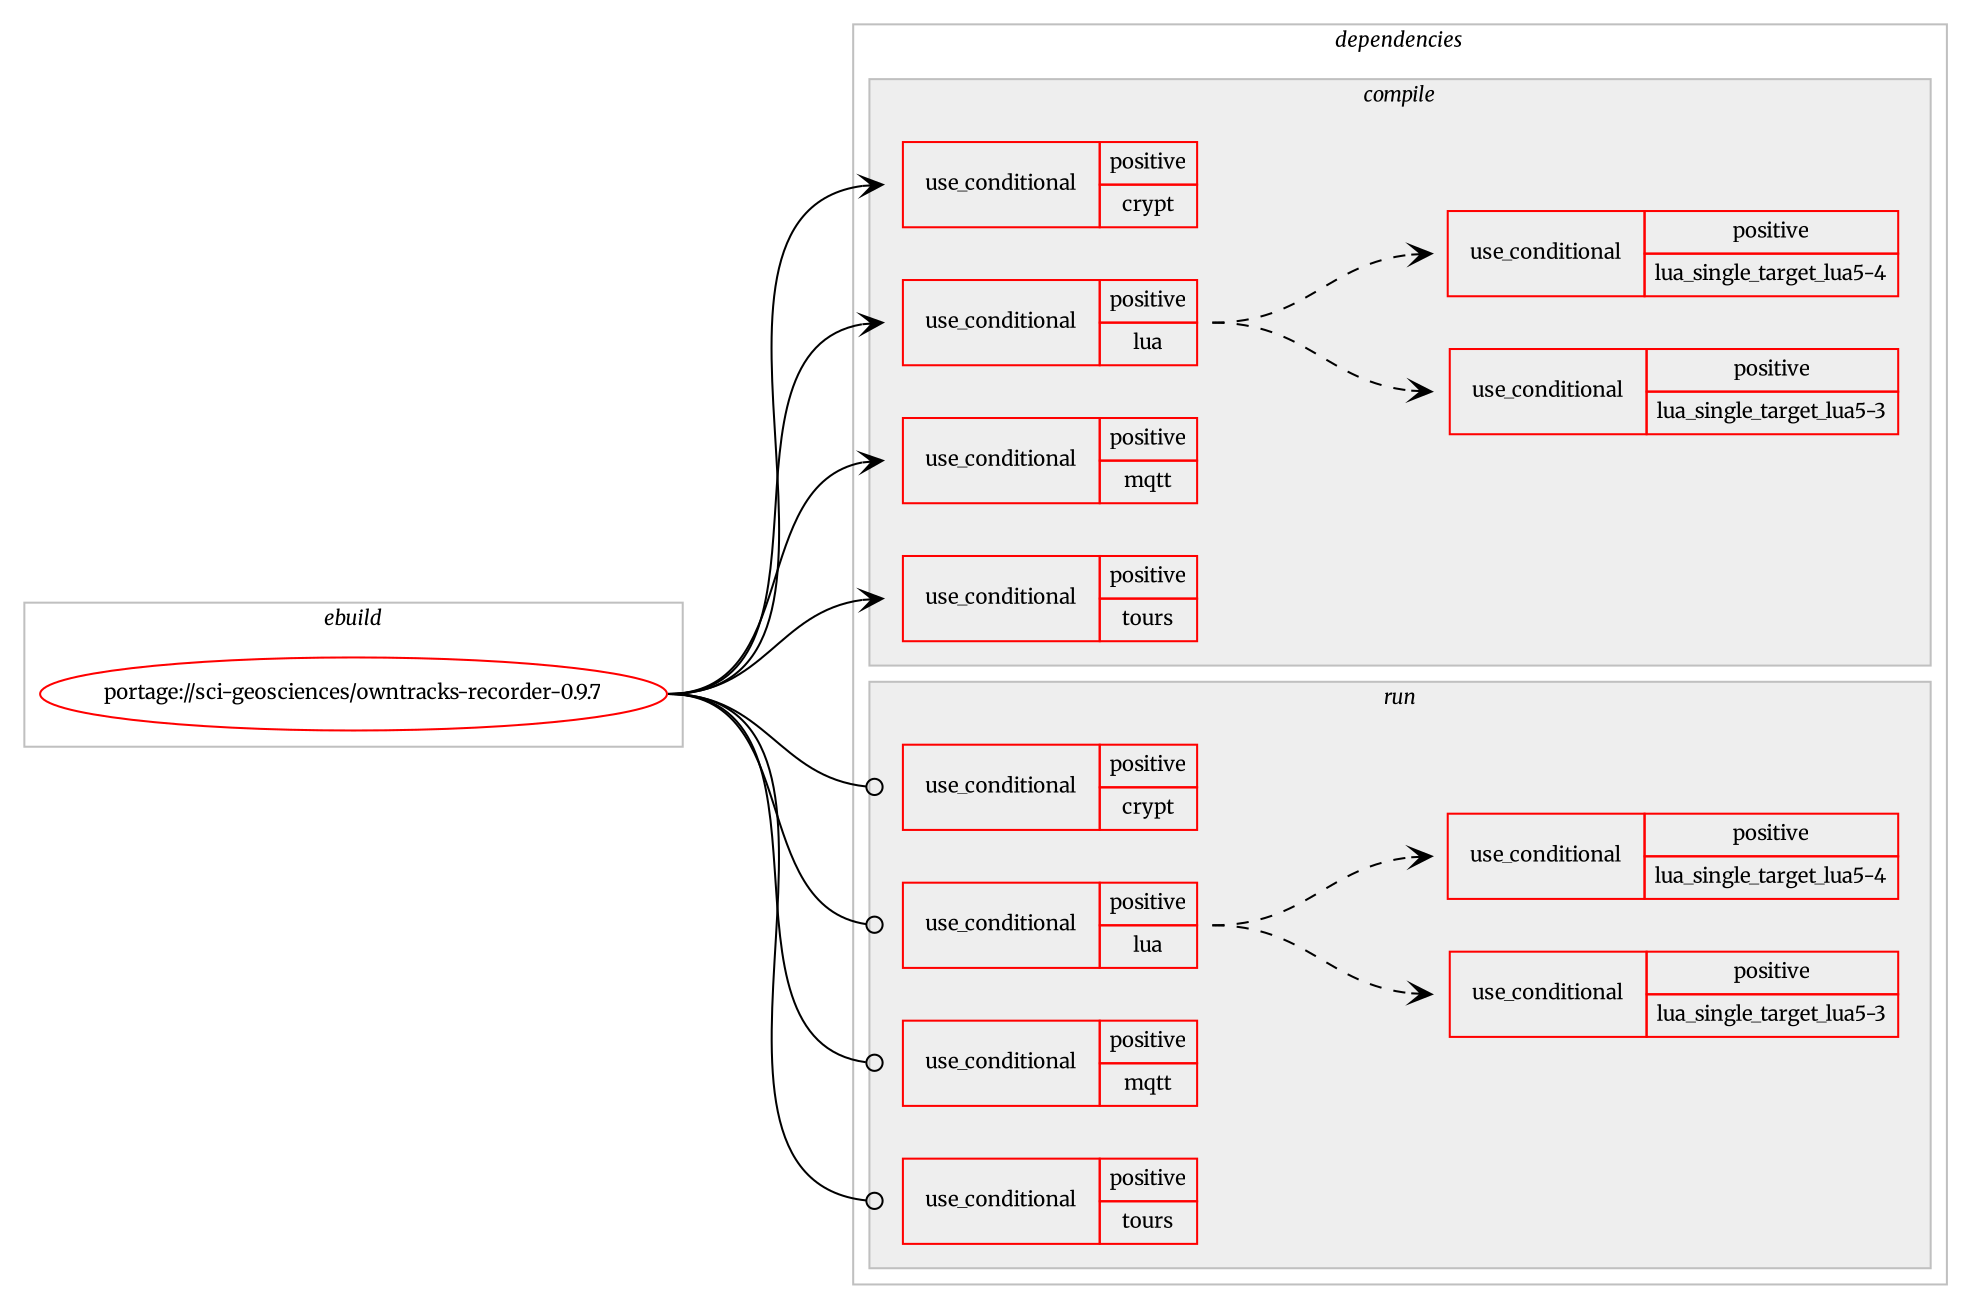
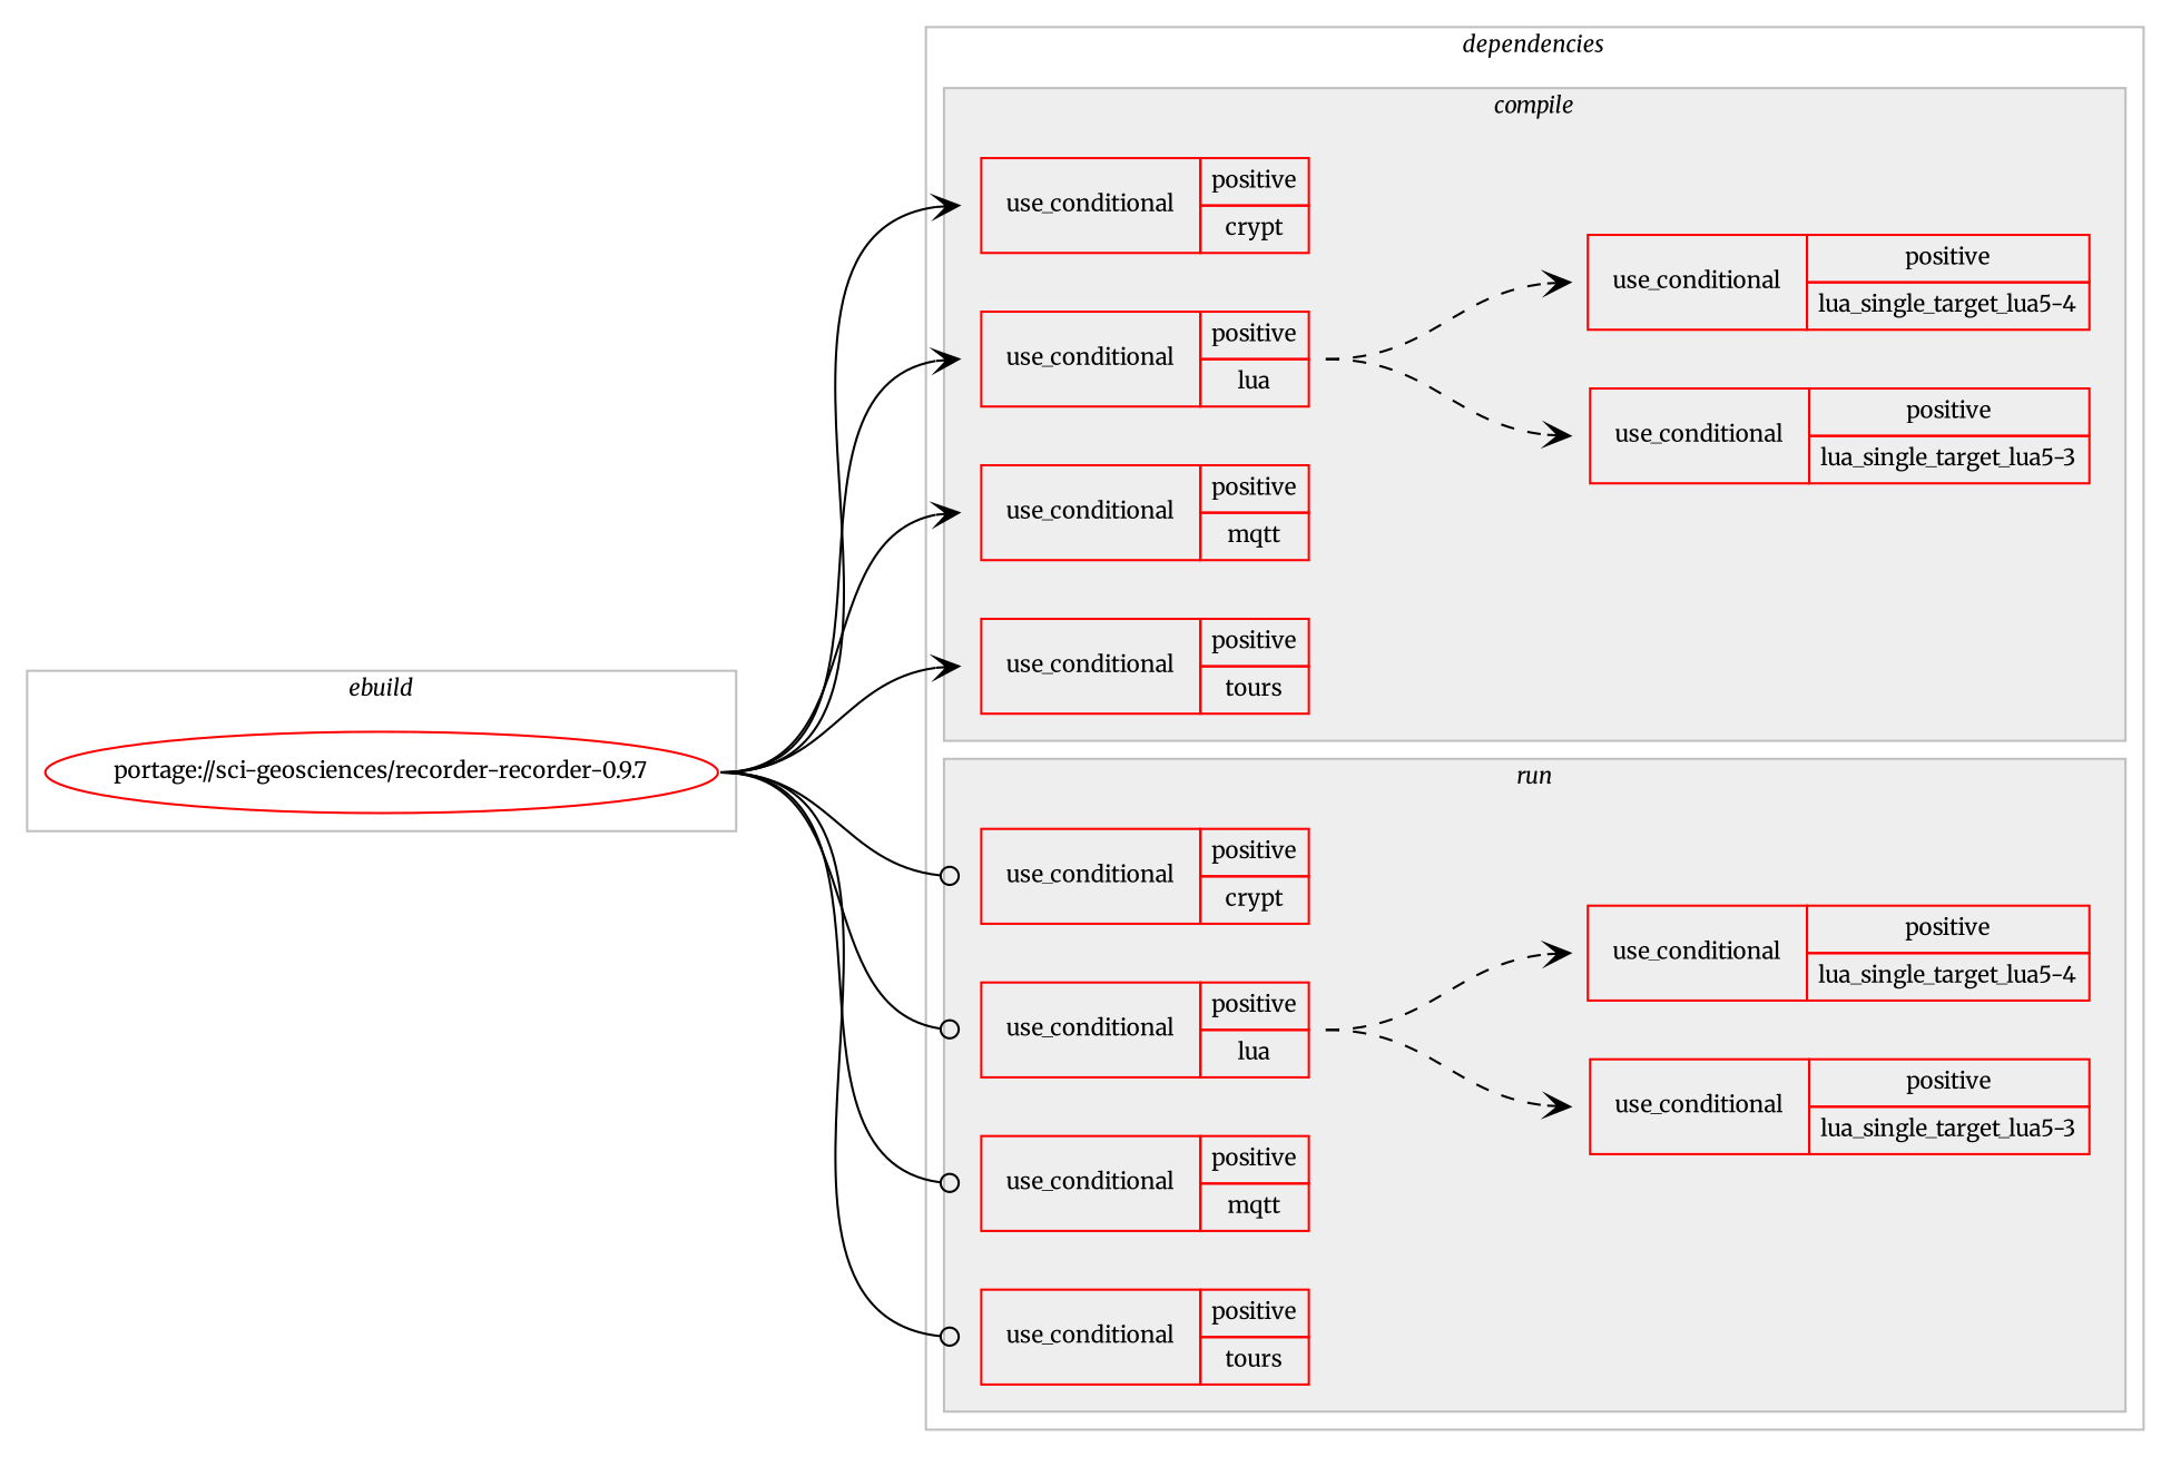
  digraph {
    compound=true
    concentrate=true
    fontname=Merriweather
    fontsize=10
    newrank=true
    rankdir=LR
    ranksep=1.5
    node [color=red fontname=Merriweather fontsize=10 shape=none]
    edge [arrowhead=vee headport=w style=solid tailport=e weight=20 fontname=Merriweather]
-   n1 [label="portage://sci-geosciences/owntracks-recorder-0.9.7" width=4 shape=""]
+   n1 [label="portage://sci-geosciences/recorder-recorder-0.9.7" width=4 shape=""]
    n2 [label=<<TABLE BORDER="0" CELLBORDER="1" CELLSPACING="0" CELLPADDING="4"><TR><TD ROWSPAN="3" CELLPADDING="10">use_conditional</TD></TR><TR><TD>positive</TD></TR><TR><TD>crypt</TD></TR></TABLE>>]
    n3 [label=<<TABLE BORDER="0" CELLBORDER="1" CELLSPACING="0" CELLPADDING="4"><TR><TD ROWSPAN="3" CELLPADDING="10">use_conditional</TD></TR><TR><TD>positive</TD></TR><TR><TD>lua_single_target_lua5-3</TD></TR></TABLE>>]
    n4 [label=<<TABLE BORDER="0" CELLBORDER="1" CELLSPACING="0" CELLPADDING="4"><TR><TD ROWSPAN="3" CELLPADDING="10">use_conditional</TD></TR><TR><TD>positive</TD></TR><TR><TD>lua_single_target_lua5-4</TD></TR></TABLE>>]
    n5 [label=<<TABLE BORDER="0" CELLBORDER="1" CELLSPACING="0" CELLPADDING="4"><TR><TD ROWSPAN="3" CELLPADDING="10">use_conditional</TD></TR><TR><TD>positive</TD></TR><TR><TD>lua</TD></TR></TABLE>>]
    n6 [label=<<TABLE BORDER="0" CELLBORDER="1" CELLSPACING="0" CELLPADDING="4"><TR><TD ROWSPAN="3" CELLPADDING="10">use_conditional</TD></TR><TR><TD>positive</TD></TR><TR><TD>mqtt</TD></TR></TABLE>>]
    n7 [label=<<TABLE BORDER="0" CELLBORDER="1" CELLSPACING="0" CELLPADDING="4"><TR><TD ROWSPAN="3" CELLPADDING="10">use_conditional</TD></TR><TR><TD>positive</TD></TR><TR><TD>tours</TD></TR></TABLE>>]
    n8 [label=<<TABLE BORDER="0" CELLBORDER="1" CELLSPACING="0" CELLPADDING="4"><TR><TD ROWSPAN="3" CELLPADDING="10">use_conditional</TD></TR><TR><TD>positive</TD></TR><TR><TD>crypt</TD></TR></TABLE>>]
    n9 [label=<<TABLE BORDER="0" CELLBORDER="1" CELLSPACING="0" CELLPADDING="4"><TR><TD ROWSPAN="3" CELLPADDING="10">use_conditional</TD></TR><TR><TD>positive</TD></TR><TR><TD>lua_single_target_lua5-3</TD></TR></TABLE>>]
    n10 [label=<<TABLE BORDER="0" CELLBORDER="1" CELLSPACING="0" CELLPADDING="4"><TR><TD ROWSPAN="3" CELLPADDING="10">use_conditional</TD></TR><TR><TD>positive</TD></TR><TR><TD>lua_single_target_lua5-4</TD></TR></TABLE>>]
    n11 [label=<<TABLE BORDER="0" CELLBORDER="1" CELLSPACING="0" CELLPADDING="4"><TR><TD ROWSPAN="3" CELLPADDING="10">use_conditional</TD></TR><TR><TD>positive</TD></TR><TR><TD>lua</TD></TR></TABLE>>]
    n12 [label=<<TABLE BORDER="0" CELLBORDER="1" CELLSPACING="0" CELLPADDING="4"><TR><TD ROWSPAN="3" CELLPADDING="10">use_conditional</TD></TR><TR><TD>positive</TD></TR><TR><TD>mqtt</TD></TR></TABLE>>]
    n13 [label=<<TABLE BORDER="0" CELLBORDER="1" CELLSPACING="0" CELLPADDING="4"><TR><TD ROWSPAN="3" CELLPADDING="10">use_conditional</TD></TR><TR><TD>positive</TD></TR><TR><TD>tours</TD></TR></TABLE>>]
    subgraph cluster_1 {
      color=gray
      label=<<i>ebuild</i>>
      rank=same
      n1
    }
    subgraph cluster_2 {
      color=gray
      label=<<i>dependencies</i>>
      subgraph cluster_3 {
        color=gray
        fillcolor="#eeeeee"
        label=<<i>compile</i>>
        style=filled
        subgraph sub_4 {
          color=gray
          fillcolor="#eeeeee"
          label=<<i>compile</i>>
          style=filled
          n2
        }
        subgraph sub_5 {
          color=gray
          fillcolor="#eeeeee"
          label=<<i>compile</i>>
          style=filled
          n5
          subgraph sub_6 {
            color=gray
            fillcolor="#eeeeee"
            label=<<i>compile</i>>
            style=filled
            n3
          }
          subgraph sub_7 {
            color=gray
            fillcolor="#eeeeee"
            label=<<i>compile</i>>
            style=filled
            n4
          }
        }
        subgraph sub_8 {
          color=gray
          fillcolor="#eeeeee"
          label=<<i>compile</i>>
          style=filled
          n6
        }
        subgraph sub_9 {
          color=gray
          fillcolor="#eeeeee"
          label=<<i>compile</i>>
          style=filled
          n7
        }
      }
      subgraph cluster_10 {
        color=gray
        fillcolor="#eeeeee"
        label=<<i>compile and run</i>>
        style=filled
      }
      subgraph cluster_11 {
        color=gray
        fillcolor="#eeeeee"
        label=<<i>run</i>>
        style=filled
        subgraph sub_12 {
          color=gray
          fillcolor="#eeeeee"
          label=<<i>run</i>>
          style=filled
          n8
        }
        subgraph sub_13 {
          color=gray
          fillcolor="#eeeeee"
          label=<<i>run</i>>
          style=filled
          n11
          subgraph sub_14 {
            color=gray
            fillcolor="#eeeeee"
            label=<<i>run</i>>
            style=filled
            n9
          }
          subgraph sub_15 {
            color=gray
            fillcolor="#eeeeee"
            label=<<i>run</i>>
            style=filled
            n10
          }
        }
        subgraph sub_16 {
          color=gray
          fillcolor="#eeeeee"
          label=<<i>run</i>>
          style=filled
          n12
        }
        subgraph sub_17 {
          color=gray
          fillcolor="#eeeeee"
          label=<<i>run</i>>
          style=filled
          n13
        }
      }
    }
    subgraph cluster_18 {
      color=gray
      label=<<i>candidates</i>>
      rank=same
    }
    n1 -> n2
    n1 -> n5
    n1 -> n6
    n1 -> n7
    n1 -> n8 [arrowhead=odot]
    n1 -> n11 [arrowhead=odot]
    n1 -> n12 [arrowhead=odot]
    n1 -> n13 [arrowhead=odot]
    n5 -> n3 [style=dashed]
    n5 -> n4 [style=dashed]
    n11 -> n9 [style=dashed]
    n11 -> n10 [style=dashed]
  }
